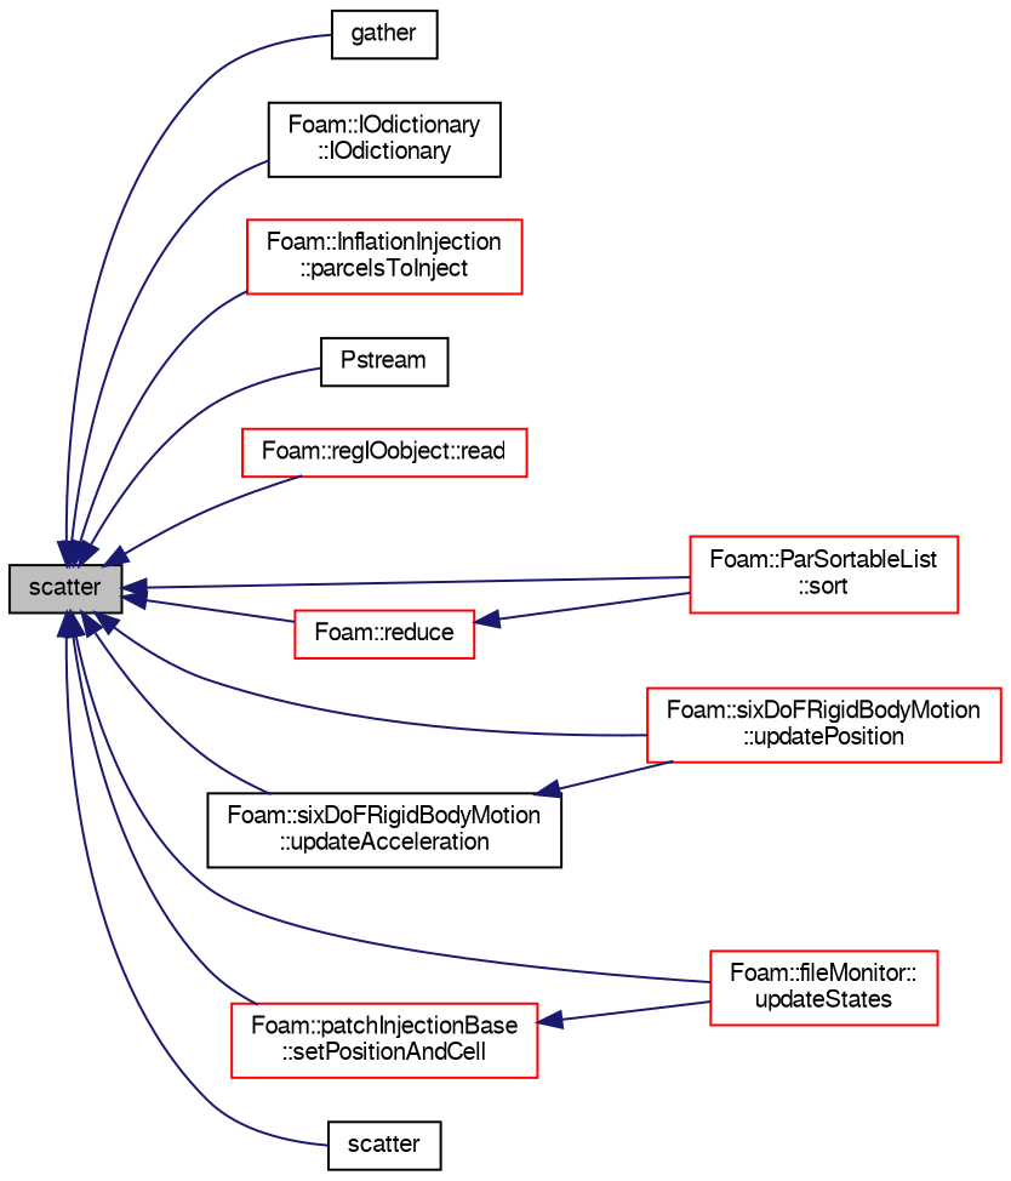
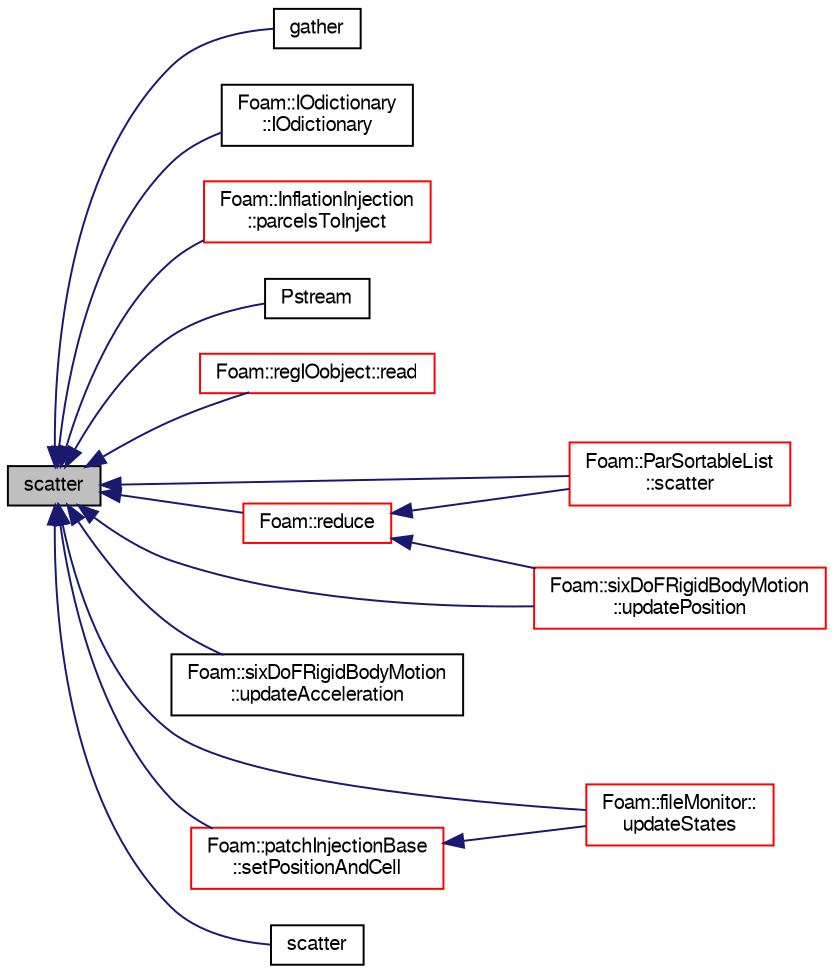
  digraph {
    rankdir=LR
    node [color=red fontname=FreeSans fontsize=10 shape=record]
    edge [color=midnightblue dir=back fontname=FreeSans fontsize=10 labelfontname=FreeSans labelfontsize=10 style=solid]
    n1 [color=black fillcolor=grey75 fontcolor=black height=0.2 label=scatter style=filled width=0.4]
    n2 [color=black height=0.2 label=gather width=0.4]
    n3 [color=black height=0.2 label="Foam::IOdictionary\l::IOdictionary" width=0.4]
    n4 [height=0.2 label="Foam::InflationInjection\l::parcelsToInject" width=0.4]
    n5 [color=black height=0.2 label=Pstream width=0.4]
    n6 [height=0.2 label="Foam::regIOobject::read" width=0.4]
    n7 [height=0.2 label="Foam::reduce" width=0.4]
-   n8 [height=0.2 label="Foam::ParSortableList\l::sort" width=0.4]
+   n8 [height=0.2 label="Foam::ParSortableList\l::scatter" width=0.4]
    n9 [height=0.2 label="Foam::fileMonitor::\lupdateStates" width=0.4]
    n10 [color=black height=0.2 label=scatter width=0.4]
    n11 [height=0.2 label="Foam::patchInjectionBase\l::setPositionAndCell" width=0.4]
    n12 [color=black height=0.2 label="Foam::sixDoFRigidBodyMotion\l::updateAcceleration" width=0.4]
    n13 [height=0.2 label="Foam::sixDoFRigidBodyMotion\l::updatePosition" width=0.4]
    n1 -> n2
    n1 -> n3
    n1 -> n4
    n1 -> n5
    n1 -> n6
    n1 -> n7
    n1 -> n8
    n1 -> n9
    n1 -> n10
    n1 -> n11
    n1 -> n12
    n1 -> n13
    n7 -> n8
    n11 -> n9
-   n12 -> n13
+   n7 -> n13
  }
